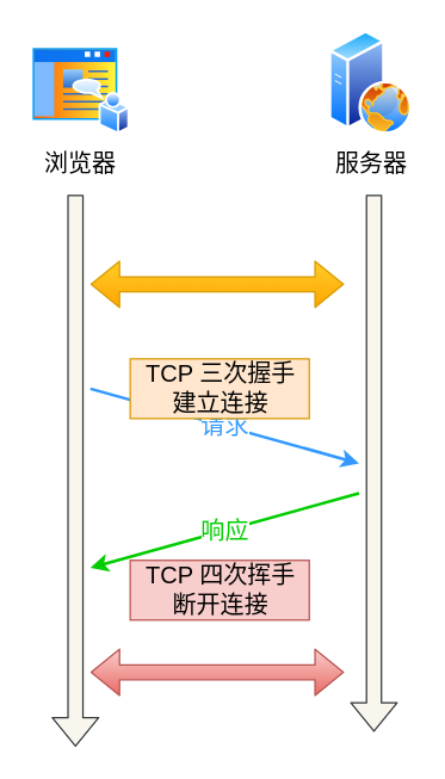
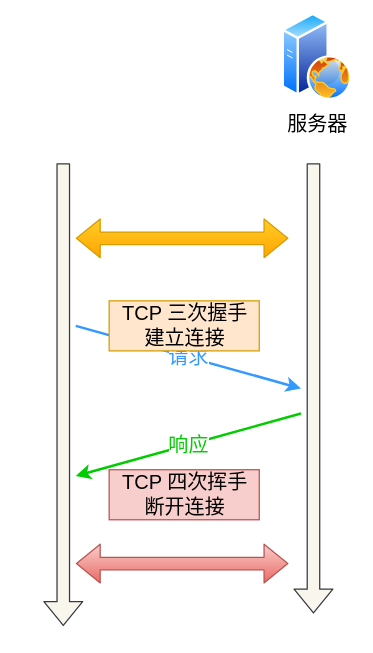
  <mxCell id="0" />
  <mxCell id="1" parent="0" />
  <mxCell id="2" value="" style="shape=flexArrow;endArrow=classic;html=1;fontSize=16;fillColor=#f9f7ed;strokeColor=#36393d;" edge="1" parent="1"><mxGeometry width="50" height="50" relative="1" as="geometry"><mxPoint x="50" y="130" as="sourcePoint" /><mxPoint x="50" y="500" as="targetPoint" /></mxGeometry></mxCell>
  <mxCell id="3" value="" style="shape=flexArrow;endArrow=classic;html=1;fontSize=16;fillColor=#f9f7ed;strokeColor=#36393d;" edge="1" parent="1"><mxGeometry width="50" height="50" relative="1" as="geometry"><mxPoint x="250" y="130" as="sourcePoint" /><mxPoint x="250" y="490" as="targetPoint" /></mxGeometry></mxCell>
  <mxCell id="4" value="请求" style="endArrow=classic;html=1;fontSize=16;fillColor=#ffff88;strokeWidth=2;strokeColor=#3399FF;fontColor=#3399FF;" edge="1" parent="1"><mxGeometry width="50" height="50" relative="1" as="geometry"><mxPoint x="60" y="260" as="sourcePoint" /><mxPoint x="240" y="310" as="targetPoint" /></mxGeometry></mxCell>
  <mxCell id="5" value="响应" style="endArrow=classic;html=1;fontSize=16;strokeWidth=2;strokeColor=#00CC00;fontColor=#00CC00;" edge="1" parent="1"><mxGeometry width="50" height="50" relative="1" as="geometry"><mxPoint x="240" y="330" as="sourcePoint" /><mxPoint x="60" y="380" as="targetPoint" /></mxGeometry></mxCell>
- <mxCell id="6" value="服务器" style="aspect=fixed;perimeter=ellipsePerimeter;html=1;align=center;shadow=0;dashed=0;spacingTop=3;image;image=img/lib/active_directory/web_server.svg;fontSize=16;" vertex="1" parent="1"><mxGeometry x="220" y="20" width="56" height="70" as="geometry" /></mxCell>
- <mxCell id="7" value="浏览器" style="aspect=fixed;perimeter=ellipsePerimeter;html=1;align=center;shadow=0;dashed=0;spacingTop=3;image;image=img/lib/active_directory/home_page.svg;fontSize=16;" vertex="1" parent="1"><mxGeometry x="20" y="30" width="66.67" height="60" as="geometry" /></mxCell>
+ <mxCell id="6" value="服务器" style="aspect=fixed;perimeter=ellipsePerimeter;html=1;align=center;shadow=0;dashed=0;spacingTop=3;image;image=img/lib/active_directory/web_server.svg;fontSize=16;" vertex="1" parent="1"><mxGeometry x="225" y="10" width="56" height="70" as="geometry" /></mxCell>
  <mxCell id="8" value="" style="shape=flexArrow;endArrow=classic;startArrow=classic;html=1;fontSize=16;fillColor=#ffcd28;strokeColor=#d79b00;gradientColor=#ffa500;" edge="1" parent="1"><mxGeometry width="100" height="100" relative="1" as="geometry"><mxPoint x="60" y="190" as="sourcePoint" /><mxPoint x="230" y="190" as="targetPoint" /></mxGeometry></mxCell>
  <mxCell id="9" value="TCP 三次握手&lt;br style=&quot;font-size: 16px;&quot;&gt;建立连接" style="text;html=1;align=center;verticalAlign=middle;resizable=0;points=[];autosize=1;strokeColor=#d79b00;fontSize=16;fillColor=#ffe6cc;" vertex="1" parent="1"><mxGeometry x="86.67" y="240" width="120" height="40" as="geometry" /></mxCell>
  <mxCell id="10" value="" style="shape=flexArrow;endArrow=classic;startArrow=classic;html=1;fontSize=16;gradientColor=#ea6b66;fillColor=#f8cecc;strokeColor=#b85450;" edge="1" parent="1"><mxGeometry width="100" height="100" relative="1" as="geometry"><mxPoint x="60" y="450" as="sourcePoint" /><mxPoint x="230" y="450" as="targetPoint" /></mxGeometry></mxCell>
  <mxCell id="11" value="TCP 四次挥手&lt;br style=&quot;font-size: 16px;&quot;&gt;断开连接" style="text;html=1;align=center;verticalAlign=middle;resizable=0;points=[];autosize=1;strokeColor=#b85450;fontSize=16;fillColor=#f8cecc;" vertex="1" parent="1"><mxGeometry x="86.67" y="375" width="120" height="40" as="geometry" /></mxCell>
